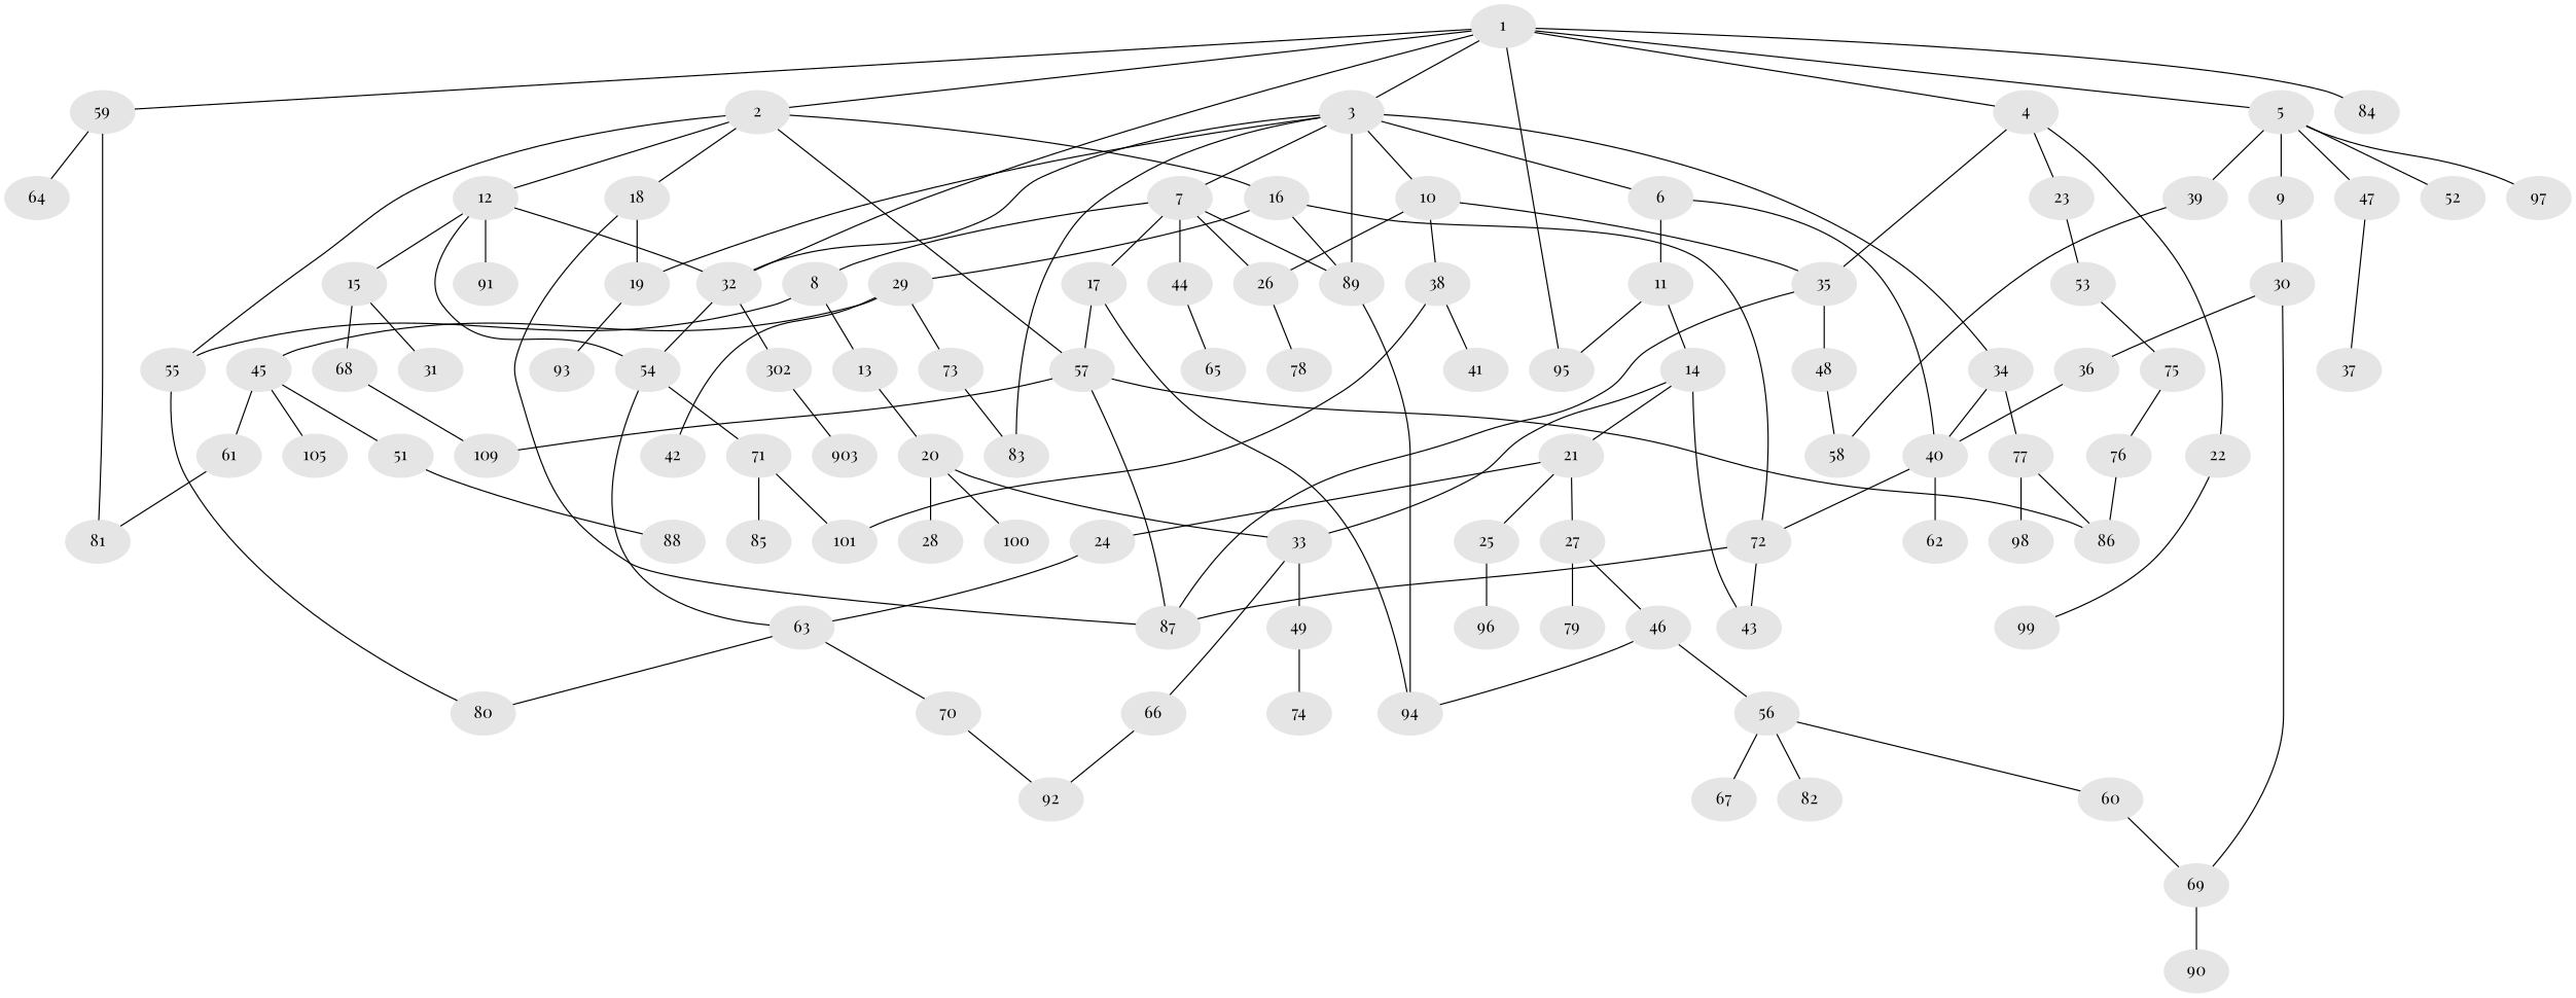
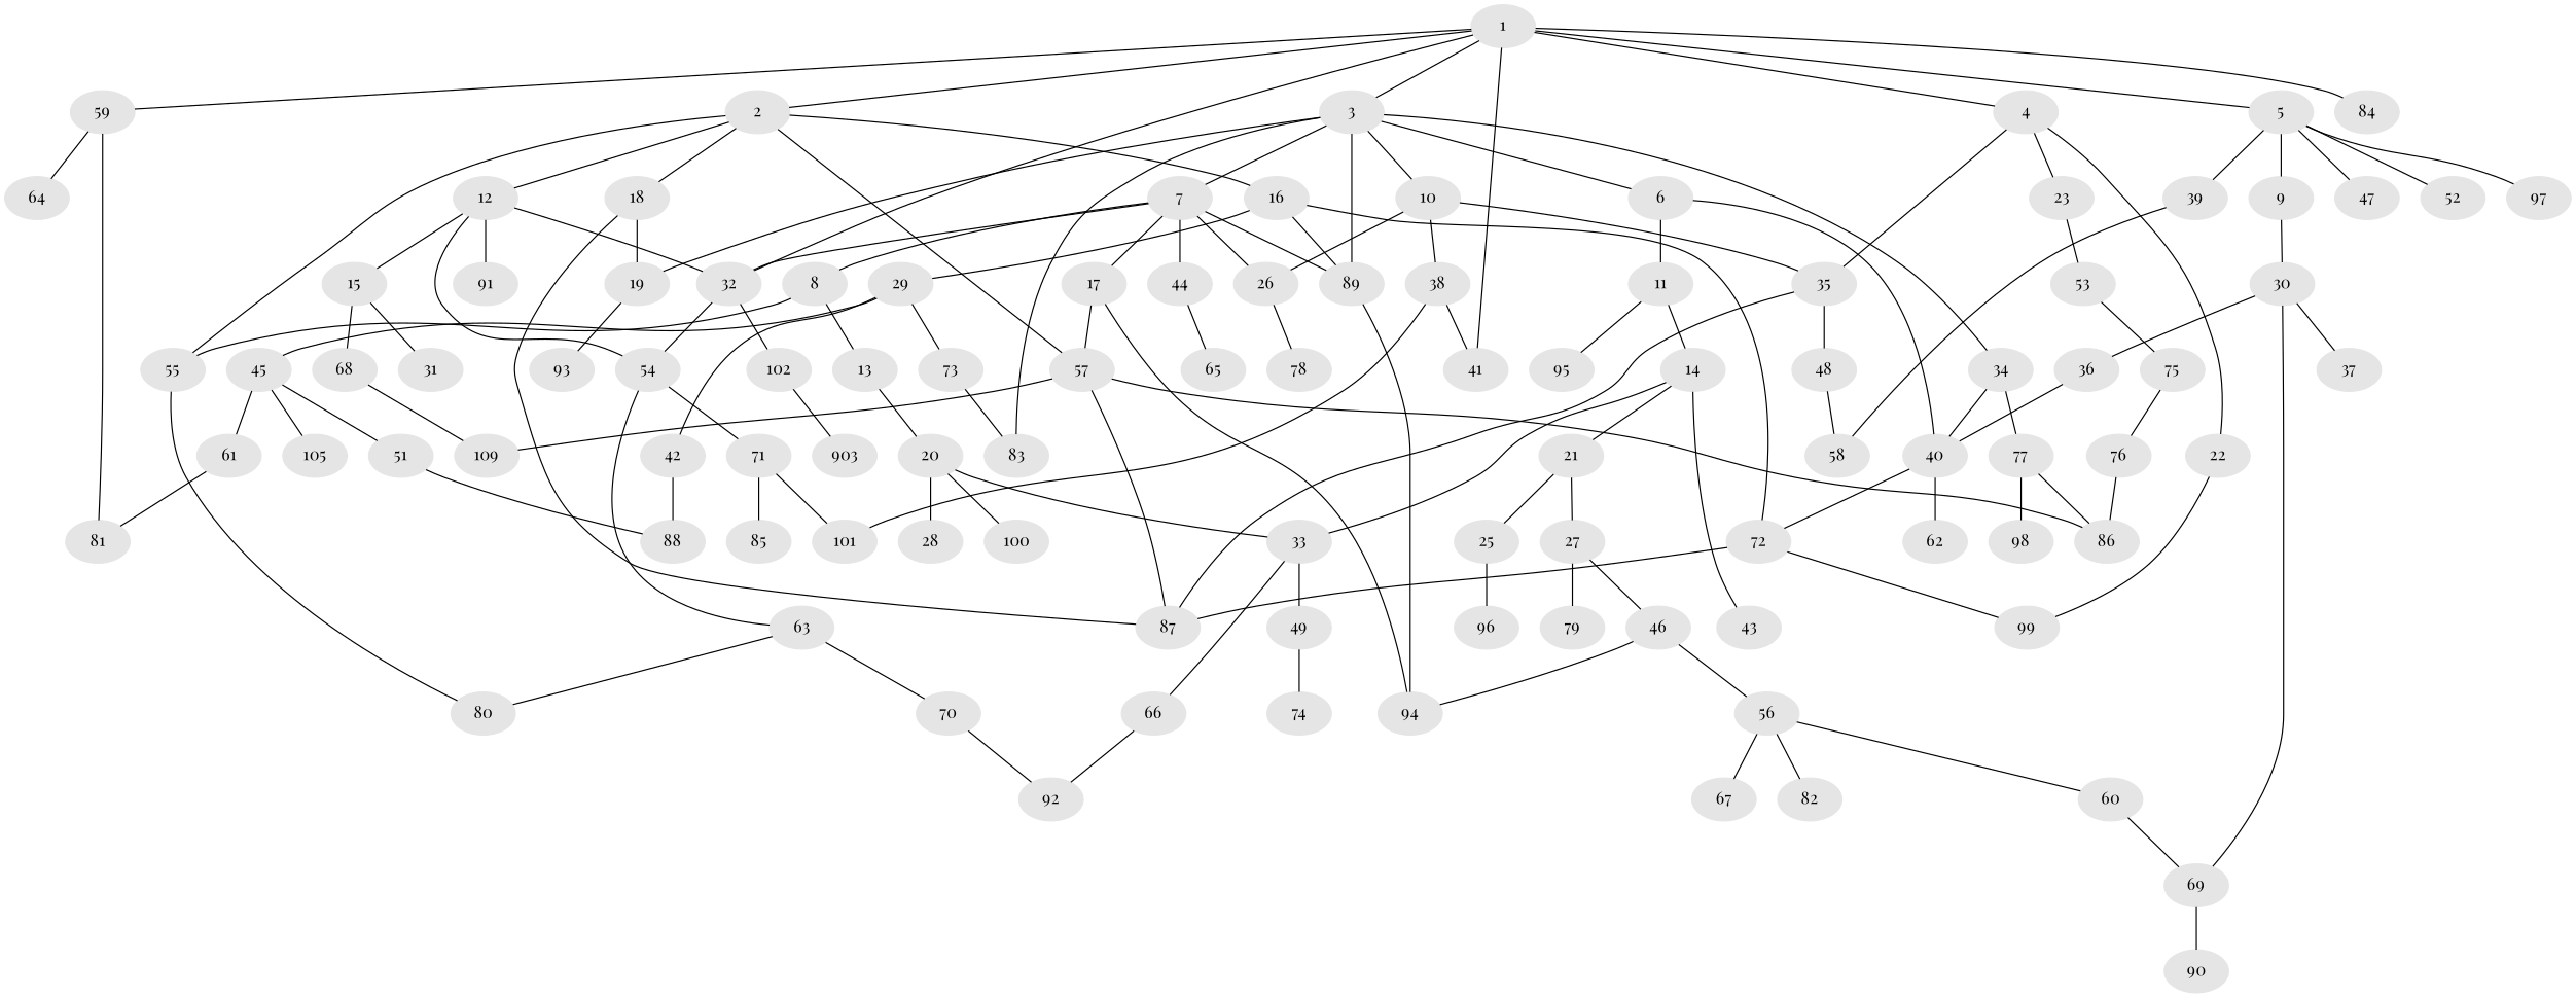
  graph {
    fontname="Playfair Display"
    node [color=gray90 fontname="Playfair Display" style=filled]
    edge [fontname="Playfair Display"]
    1
    2
    3
    4
    5
    32
    41
    59
    84
    12
    16
    18
    55
    57
    6
    7
    10
    19
    34
    83
    89
    22
    23
    35
    9
    39
    47
    52
    97
    54
-   102 [label=302]
+   102
    64
    81
    15
    91
    29
    72
    87
    80
    86
    n41 [label=109]
    11
    40
    8
    17
    26
    44
    38
    93
    77
    94
    99
    53
    48
    30
    58
    14
    95
    62
    13
    78
    65
    20
    36
    37
    69
    101
    21
    33
    43
    31
    68
    63
    71
    28
    100
-   24
    25
    27
    49
    66
    42
    45
    73
    96
    46
    79
    75
    70
    56
    88
    51
    61
    105
    90
    n96 [label=903]
    74
    92
    98
    60
    67
    82
    76
    85
    1 -- 2
    1 -- 3
    1 -- 4
    1 -- 5
    1 -- 32
-   1 -- 95
+   1 -- 41
    1 -- 59
    1 -- 84
    2 -- 12
    2 -- 16
    2 -- 18
    2 -- 55
    2 -- 57
-   3 -- 32
+   7 -- 32
    3 -- 6
    3 -- 7
    3 -- 10
    3 -- 19
    3 -- 34
    3 -- 83
    3 -- 89
    4 -- 22
    4 -- 23
    4 -- 35
    5 -- 9
    5 -- 39
    5 -- 47
    5 -- 52
    5 -- 97
    32 -- 54
    32 -- 102
    59 -- 64
    59 -- 81
    12 -- 32
    12 -- 54
    12 -- 15
    12 -- 91
    16 -- 89
    16 -- 29
    16 -- 72
    18 -- 19
    18 -- 87
    55 -- 80
    57 -- 87
    57 -- 86
    57 -- n41
    6 -- 11
    6 -- 40
    7 -- 89
    7 -- 8
    7 -- 17
    7 -- 26
    7 -- 44
    10 -- 35
    10 -- 26
    10 -- 38
    19 -- 93
    34 -- 40
    34 -- 77
    89 -- 94
    22 -- 99
    23 -- 53
    35 -- 87
    35 -- 48
    9 -- 30
    39 -- 58
    54 -- 63
    54 -- 71
    102 -- n96
    15 -- 31
    15 -- 68
    29 -- 42
    29 -- 45
    29 -- 73
    72 -- 87
-   72 -- 43
+   72 -- 99
    11 -- 14
    11 -- 95
    40 -- 72
    40 -- 62
    8 -- 55
    8 -- 13
    17 -- 57
    17 -- 94
    26 -- 78
    44 -- 65
    38 -- 41
    38 -- 101
    77 -- 86
    77 -- 98
    53 -- 75
    48 -- 58
    30 -- 36
-   47 -- 37
+   30 -- 37
    30 -- 69
    14 -- 21
    14 -- 33
    14 -- 43
    13 -- 20
    20 -- 33
    20 -- 28
    20 -- 100
    36 -- 40
    69 -- 90
-   21 -- 24
    21 -- 25
    21 -- 27
    33 -- 49
    33 -- 66
    68 -- n41
    63 -- 80
    63 -- 70
    71 -- 101
    71 -- 85
-   24 -- 63
    25 -- 96
    27 -- 46
    27 -- 79
    49 -- 74
    66 -- 92
+   42 -- 88
    45 -- 51
    45 -- 61
    45 -- 105
    73 -- 83
    46 -- 94
    46 -- 56
    75 -- 76
    70 -- 92
    56 -- 60
    56 -- 67
    56 -- 82
    51 -- 88
    61 -- 81
    60 -- 69
    76 -- 86
  }
